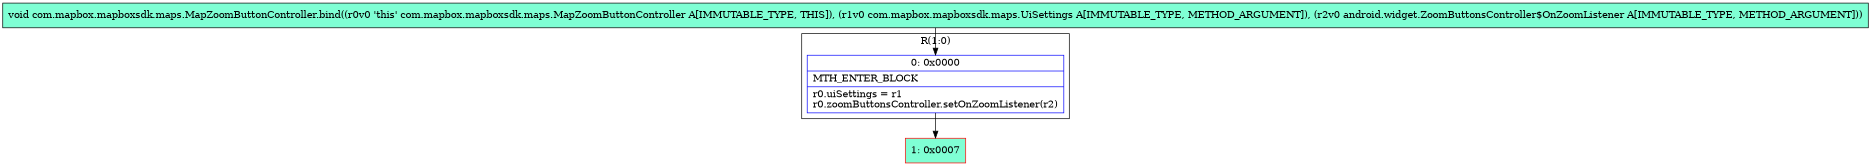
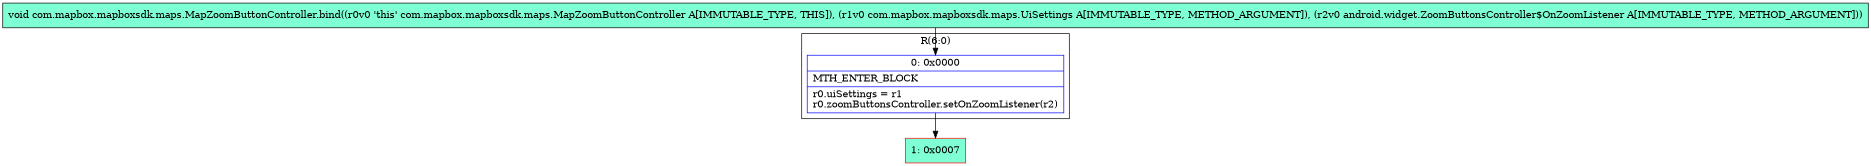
  digraph {
    node [shape=record style=filled fillcolor=aquamarine]
    n1 [color=blue label="{0\:\ 0x0000|MTH_ENTER_BLOCK\l|r0.uiSettings = r1\lr0.zoomButtonsController.setOnZoomListener(r2)\l}" fillcolor=white]
    n2 [color=red label="{1\:\ 0x0007}"]
    n3 [label="{void com.mapbox.mapboxsdk.maps.MapZoomButtonController.bind((r0v0 'this' com.mapbox.mapboxsdk.maps.MapZoomButtonController A[IMMUTABLE_TYPE, THIS]), (r1v0 com.mapbox.mapboxsdk.maps.UiSettings A[IMMUTABLE_TYPE, METHOD_ARGUMENT]), (r2v0 android.widget.ZoomButtonsController$OnZoomListener A[IMMUTABLE_TYPE, METHOD_ARGUMENT])) }"]
    subgraph cluster_1 {
-     label="R(1:0)"
+     label="R(6:0)"
      n1
    }
    n1 -> n2
    n3 -> n1
  }
